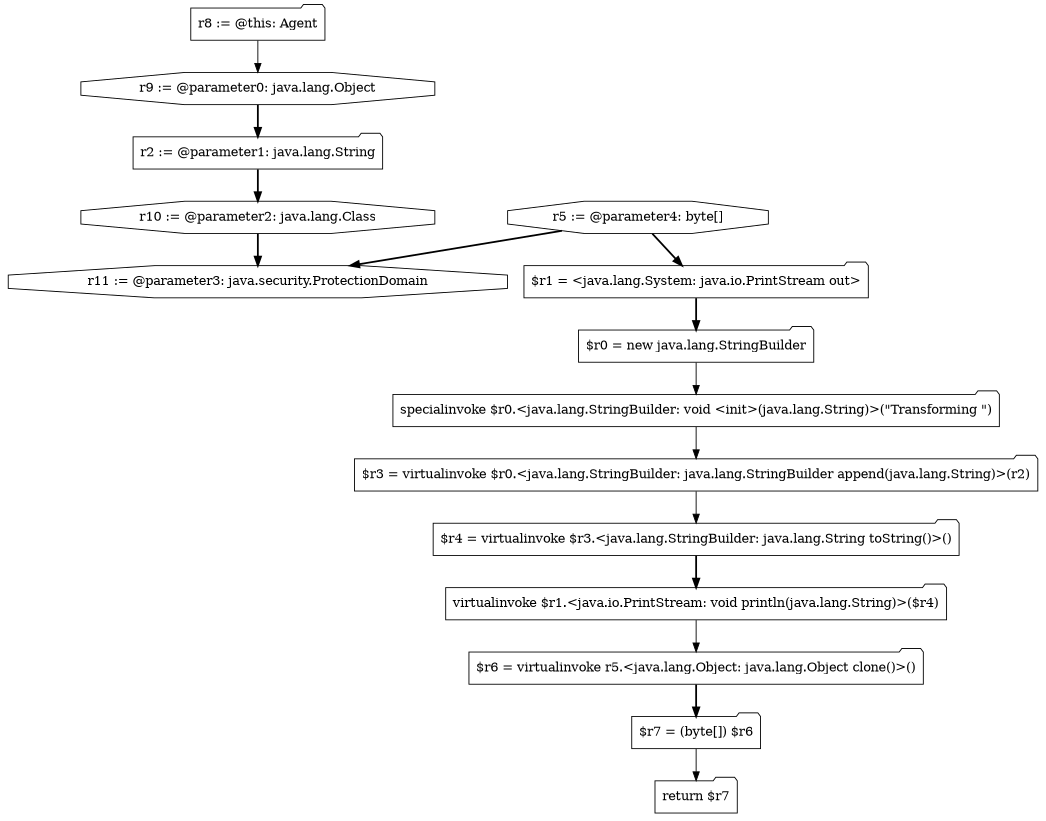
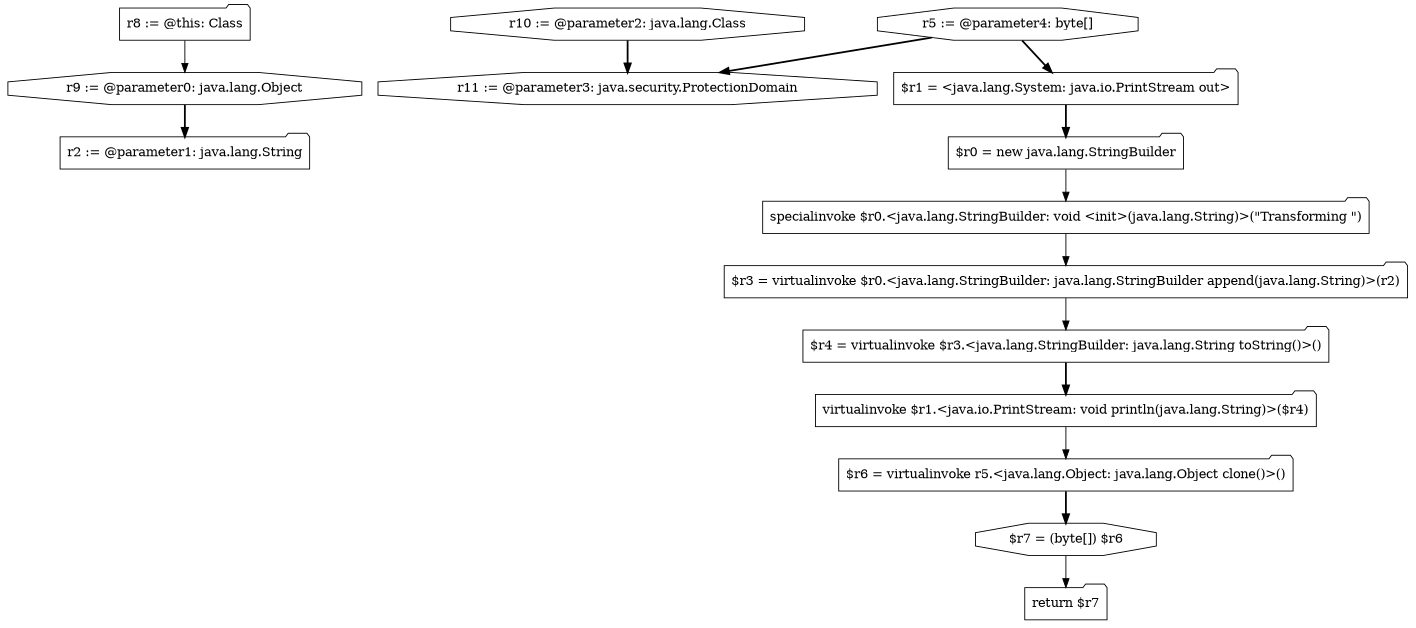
  digraph {
    node [shape=folder]
    edge [style=bold]
    n1 [label="r9 := @parameter0: java.lang.Object" shape=octagon]
-   "r8 := @this: Agent"
+   "r8 := @this: Agent" [label="r8 := @this: Class"]
    "r2 := @parameter1: java.lang.String"
    "r10 := @parameter2: java.lang.Class" [shape=octagon]
    "r11 := @parameter3: java.security.ProtectionDomain" [shape=octagon]
    "r5 := @parameter4: byte[]" [shape=octagon]
    "$r1 = <java.lang.System: java.io.PrintStream out>"
    "$r0 = new java.lang.StringBuilder"
    "specialinvoke $r0.<java.lang.StringBuilder: void <init>(java.lang.String)>(\"Transforming \")"
    "$r3 = virtualinvoke $r0.<java.lang.StringBuilder: java.lang.StringBuilder append(java.lang.String)>(r2)"
    "$r4 = virtualinvoke $r3.<java.lang.StringBuilder: java.lang.String toString()>()"
    "virtualinvoke $r1.<java.io.PrintStream: void println(java.lang.String)>($r4)"
    "$r6 = virtualinvoke r5.<java.lang.Object: java.lang.Object clone()>()"
-   "$r7 = (byte[]) $r6"
+   "$r7 = (byte[]) $r6" [shape=octagon]
    "return $r7"
    n1 -> "r2 := @parameter1: java.lang.String"
    "r8 := @this: Agent" -> n1 [style=solid]
-   "r2 := @parameter1: java.lang.String" -> "r10 := @parameter2: java.lang.Class"
    "r10 := @parameter2: java.lang.Class" -> "r11 := @parameter3: java.security.ProtectionDomain"
    "r5 := @parameter4: byte[]" -> "r11 := @parameter3: java.security.ProtectionDomain"
    "r5 := @parameter4: byte[]" -> "$r1 = <java.lang.System: java.io.PrintStream out>"
    "$r1 = <java.lang.System: java.io.PrintStream out>" -> "$r0 = new java.lang.StringBuilder"
    "$r0 = new java.lang.StringBuilder" -> "specialinvoke $r0.<java.lang.StringBuilder: void <init>(java.lang.String)>(\"Transforming \")" [style=solid]
    "specialinvoke $r0.<java.lang.StringBuilder: void <init>(java.lang.String)>(\"Transforming \")" -> "$r3 = virtualinvoke $r0.<java.lang.StringBuilder: java.lang.StringBuilder append(java.lang.String)>(r2)" [style=solid]
    "$r3 = virtualinvoke $r0.<java.lang.StringBuilder: java.lang.StringBuilder append(java.lang.String)>(r2)" -> "$r4 = virtualinvoke $r3.<java.lang.StringBuilder: java.lang.String toString()>()" [style=solid]
    "$r4 = virtualinvoke $r3.<java.lang.StringBuilder: java.lang.String toString()>()" -> "virtualinvoke $r1.<java.io.PrintStream: void println(java.lang.String)>($r4)"
    "virtualinvoke $r1.<java.io.PrintStream: void println(java.lang.String)>($r4)" -> "$r6 = virtualinvoke r5.<java.lang.Object: java.lang.Object clone()>()" [style=solid]
    "$r6 = virtualinvoke r5.<java.lang.Object: java.lang.Object clone()>()" -> "$r7 = (byte[]) $r6"
    "$r7 = (byte[]) $r6" -> "return $r7" [style=solid]
  }
